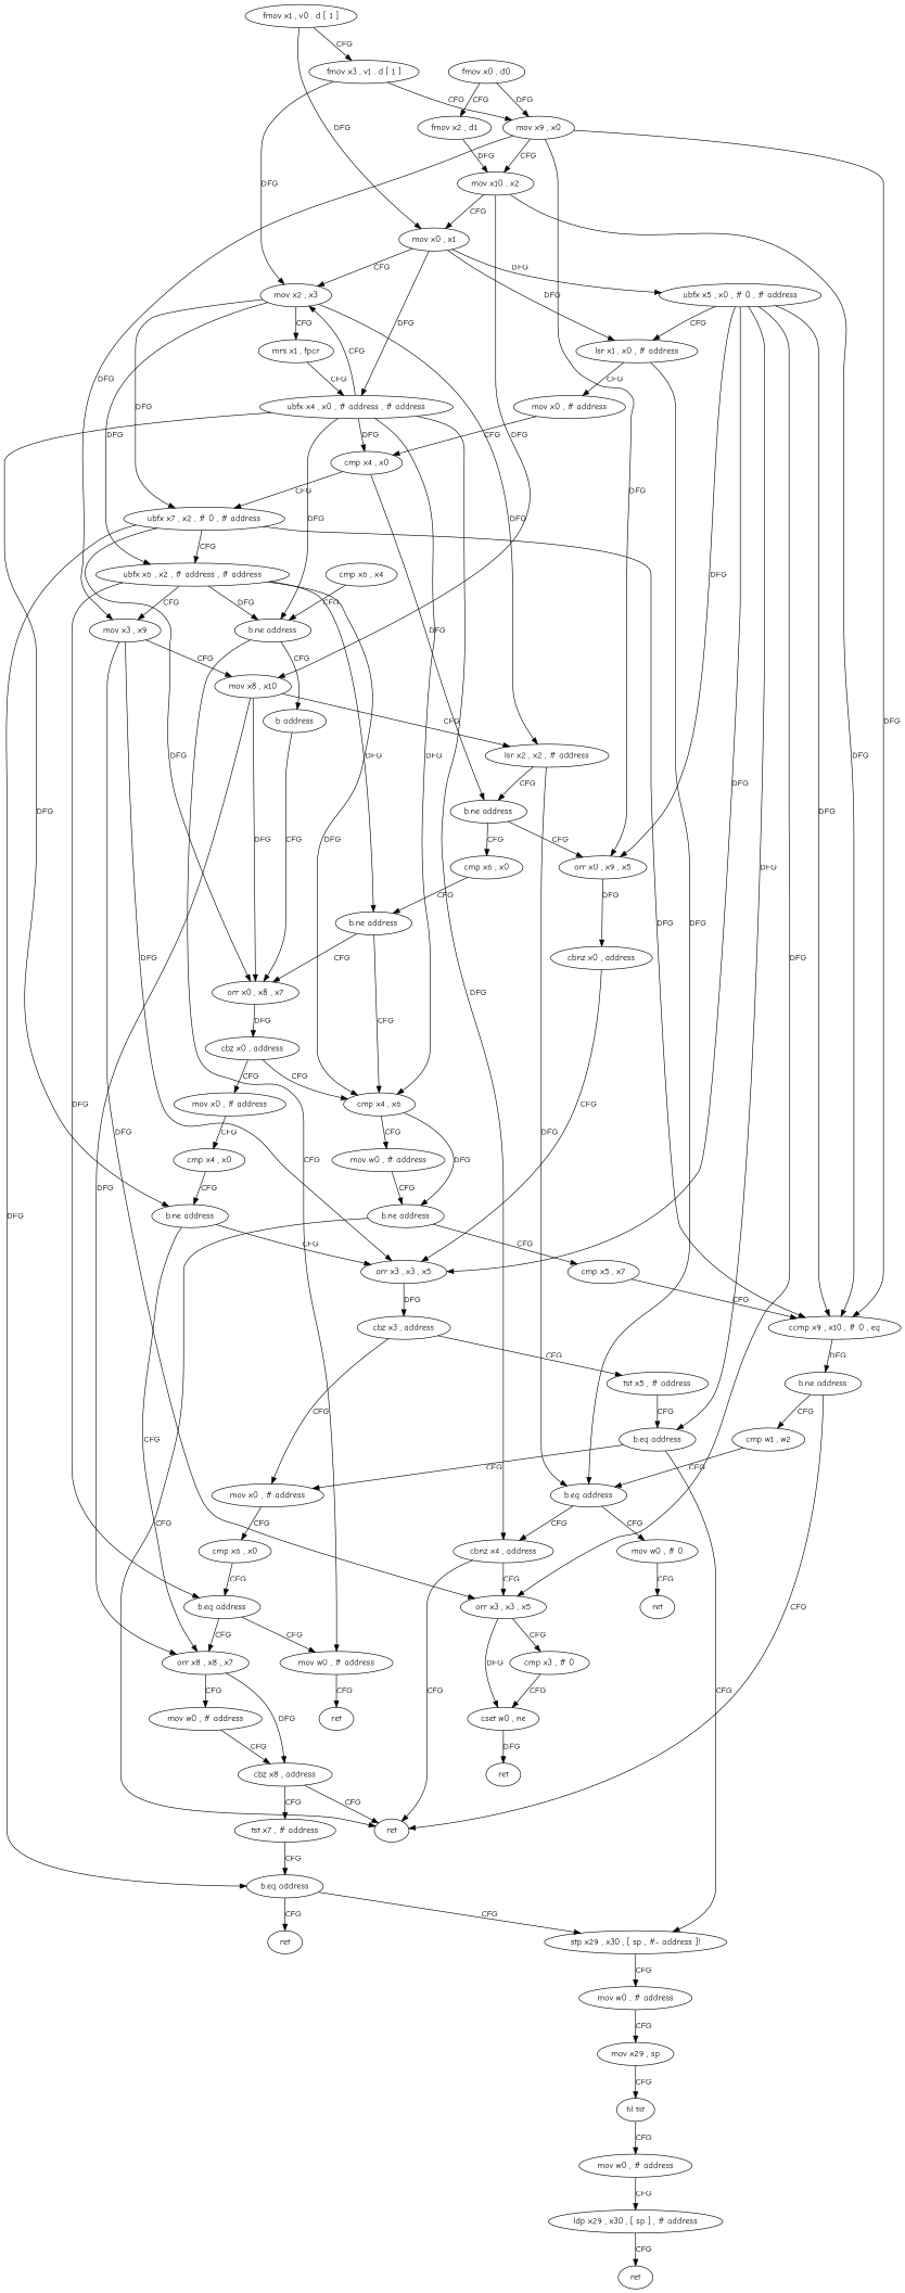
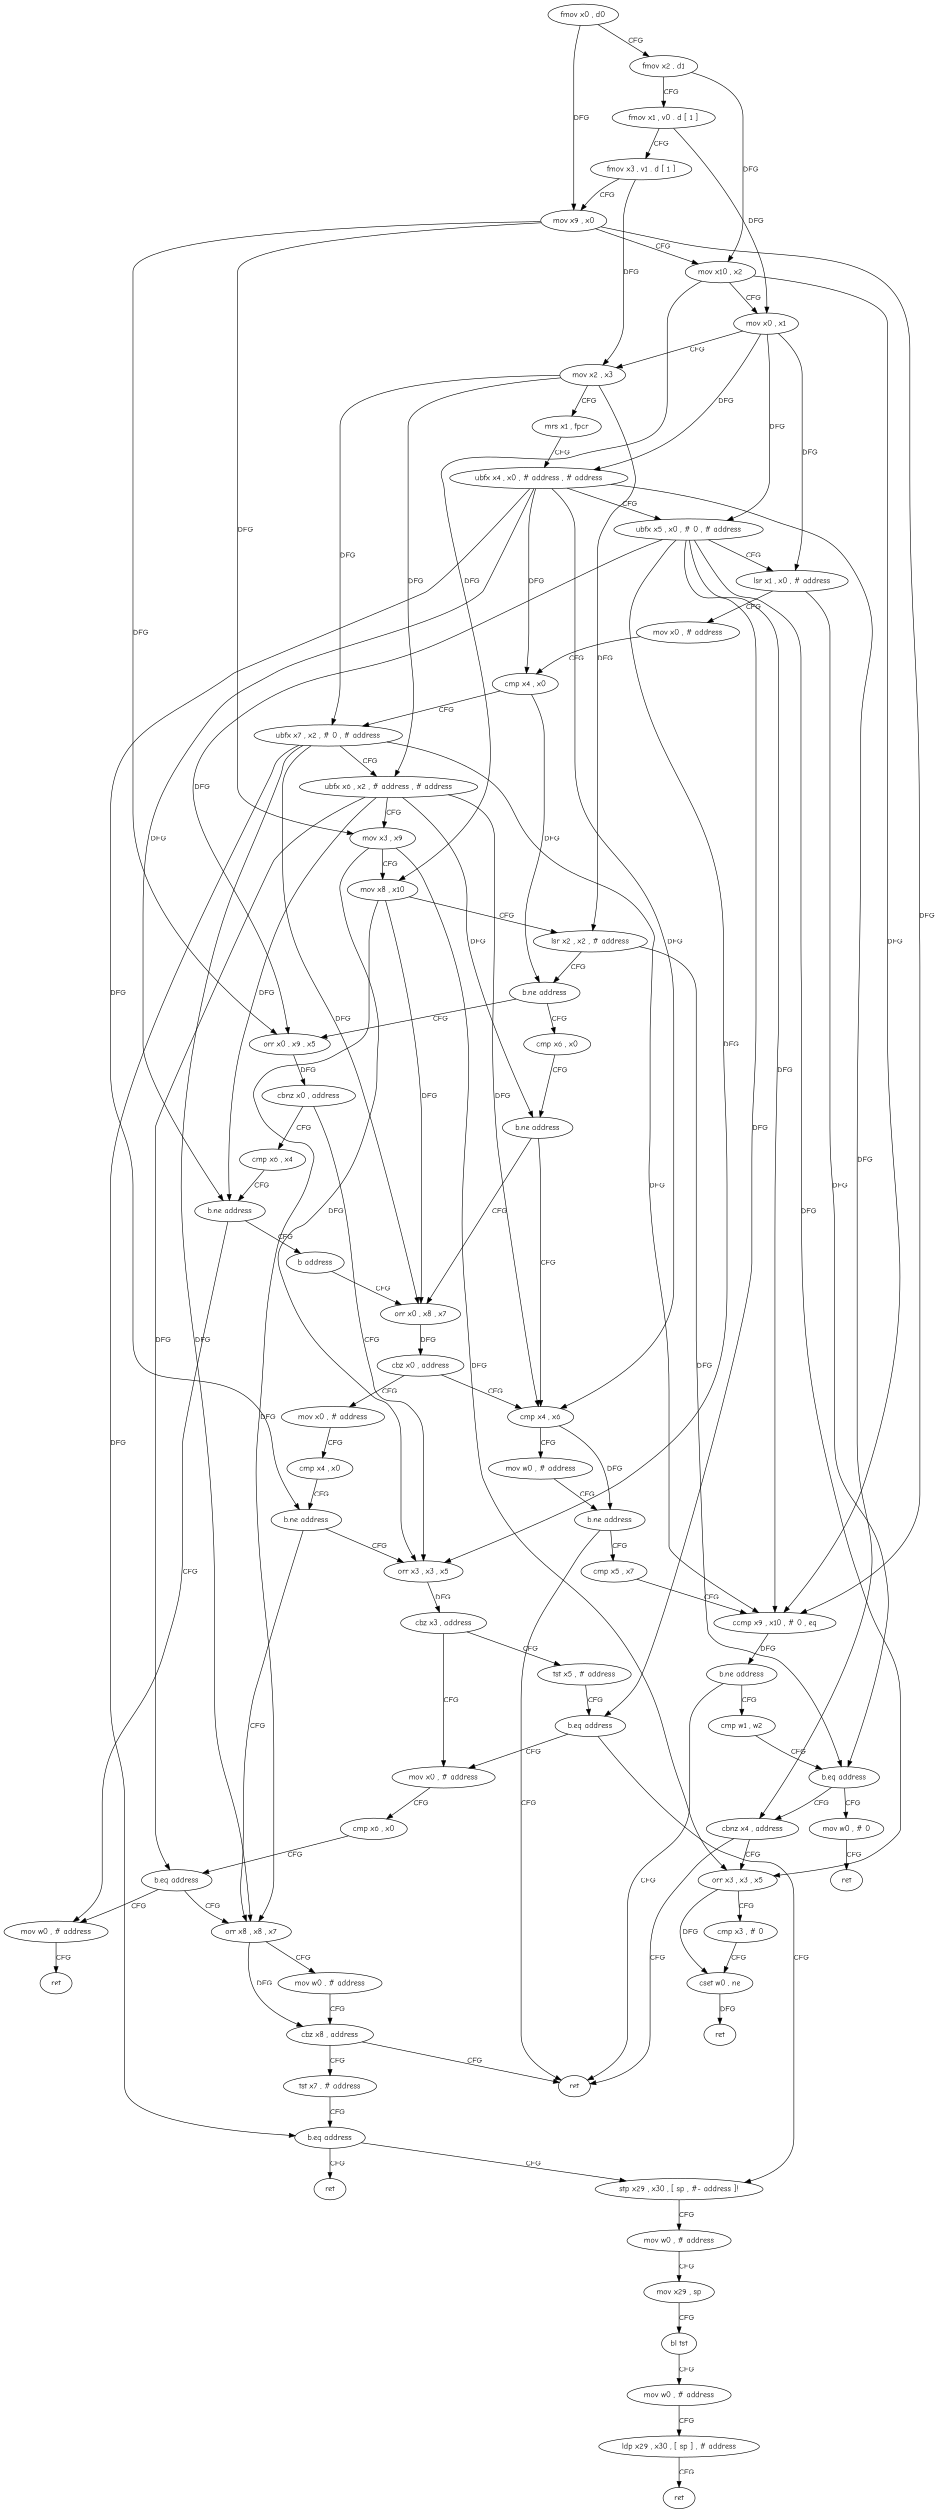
  digraph {
    fontname="Comic Neue"
    node [fontname="Comic Neue"]
    edge [fontname="Comic Neue"]
    n1 [label="fmov x0 , d0"]
    n2 [label="fmov x2 , d1"]
    n3 [label="mov x9 , x0"]
    n4 [label="fmov x1 , v0 . d [ 1 ]"]
    n5 [label="mov x10 , x2"]
    n6 [label="mov x3 , x9"]
    n7 [label="orr x0 , x9 , x5"]
    n8 [label="ccmp x9 , x10 , # 0 , eq"]
    n9 [label="fmov x3 , v1 . d [ 1 ]"]
    n10 [label="mov x0 , x1"]
    n11 [label="mov x8 , x10"]
    n12 [label="mov x2 , x3"]
    n13 [label="ubfx x4 , x0 , # address , # address"]
    n14 [label="ubfx x5 , x0 , # 0 , # address"]
    n15 [label="lsr x1 , x0 , # address"]
    n16 [label="mrs x1 , fpcr"]
    n17 [label="ubfx x7 , x2 , # 0 , # address"]
    n18 [label="ubfx x6 , x2 , # address , # address"]
    n19 [label="lsr x2 , x2 , # address"]
    n20 [label="orr x3 , x3 , x5"]
    n21 [label="orr x3 , x3 , x5"]
    n22 [label="cbnz x0 , address"]
    n23 [label="b.ne address"]
    n24 [label="orr x0 , x8 , x7"]
    n25 [label="orr x8 , x8 , x7"]
    n26 [label="cmp x4 , x0"]
    n27 [label="cmp x4 , x6"]
    n28 [label="b.ne address"]
    n29 [label="b.ne address"]
    n30 [label="cbnz x4 , address"]
    n31 [label="b.eq address"]
    n32 [label="mov x0 , # address"]
    n33 [label="b.eq address"]
    n34 [label="b.eq address"]
    n35 [label="b.ne address"]
    n36 [label="b.eq address"]
    n37 [label="b.ne address"]
    n38 [label="mov w0 , # address"]
    n39 [label="b.ne address"]
    n40 [label="mov w0 , # address"]
    n41 [label="b address"]
    n42 [label=ret]
    n43 [label="cbz x3 , address"]
    n44 [label="mov x0 , # address"]
    n45 [label="stp x29 , x30 , [ sp , #- address ]!"]
    n46 [label="cmp x3 , # 0"]
    n47 [label="cset w0 , ne"]
    n48 [label="mov w0 , # 0"]
    n49 [label="cmp x6 , x0"]
    n50 [label="cbz x0 , address"]
    n51 [label="mov w0 , # address"]
    n52 [label="cbz x8 , address"]
    n53 [label=ret]
    n54 [label="cmp x6 , x4"]
    n55 [label="cmp x5 , x7"]
    n56 [label="mov x0 , # address"]
    n57 [label="tst x5 , # address"]
    n58 [label="cmp x4 , x0"]
    n59 [label="cmp x6 , x0"]
    n60 [label=ret]
    n61 [label="cmp w1 , w2"]
    n62 [label="tst x7 , # address"]
    n63 [label="mov w0 , # address"]
    n64 [label="mov x29 , sp"]
    n65 [label=ret]
    n66 [label="bl tst"]
    n67 [label="mov w0 , # address"]
    n68 [label="ldp x29 , x30 , [ sp ] , # address"]
    n69 [label=ret]
    n70 [label=ret]
    n1 -> n2 [label=CFG]
    n1 -> n3 [label=DFG]
+   n2 -> n4 [label=CFG]
    n2 -> n5 [label=DFG]
    n3 -> n5 [label=CFG]
    n3 -> n6 [label=DFG]
    n3 -> n7 [label=DFG]
    n3 -> n8 [label=DFG]
    n4 -> n9 [label=CFG]
    n4 -> n10 [label=DFG]
    n5 -> n8 [label=DFG]
    n5 -> n10 [label=CFG]
    n5 -> n11 [label=DFG]
    n6 -> n11 [label=CFG]
    n6 -> n20 [label=DFG]
    n6 -> n21 [label=DFG]
    n7 -> n22 [label=DFG]
    n8 -> n23 [label=DFG]
    n9 -> n3 [label=CFG]
    n9 -> n12 [label=DFG]
    n10 -> n12 [label=CFG]
    n10 -> n13 [label=DFG]
    n10 -> n14 [label=DFG]
    n10 -> n15 [label=DFG]
    n11 -> n19 [label=CFG]
    n11 -> n24 [label=DFG]
    n11 -> n25 [label=DFG]
    n12 -> n16 [label=CFG]
    n12 -> n17 [label=DFG]
    n12 -> n18 [label=DFG]
    n12 -> n19 [label=DFG]
-   n13 -> n12 [label=CFG]
+   n13 -> n14 [label=CFG]
    n13 -> n26 [label=DFG]
    n13 -> n27 [label=DFG]
    n13 -> n28 [label=DFG]
    n13 -> n29 [label=DFG]
    n13 -> n30 [label=DFG]
    n14 -> n7 [label=DFG]
    n14 -> n8 [label=DFG]
    n14 -> n15 [label=CFG]
    n14 -> n20 [label=DFG]
    n14 -> n21 [label=DFG]
    n14 -> n31 [label=DFG]
    n15 -> n32 [label=CFG]
    n15 -> n33 [label=DFG]
    n16 -> n13 [label=CFG]
    n17 -> n8 [label=DFG]
    n17 -> n18 [label=CFG]
    n17 -> n24 [label=DFG]
+   n17 -> n25 [label=DFG]
    n17 -> n34 [label=DFG]
    n18 -> n6 [label=CFG]
    n18 -> n27 [label=DFG]
    n18 -> n28 [label=DFG]
    n18 -> n35 [label=DFG]
    n18 -> n36 [label=DFG]
    n19 -> n33 [label=DFG]
    n19 -> n37 [label=CFG]
    n20 -> n43 [label=DFG]
    n21 -> n46 [label=CFG]
    n21 -> n47 [label=DFG]
    n22 -> n20 [label=CFG]
+   n22 -> n54 [label=CFG]
    n23 -> n42 [label=CFG]
    n23 -> n61 [label=CFG]
    n24 -> n50 [label=DFG]
    n25 -> n51 [label=CFG]
    n25 -> n52 [label=DFG]
    n26 -> n17 [label=CFG]
    n26 -> n37 [label=DFG]
    n27 -> n38 [label=CFG]
    n27 -> n39 [label=DFG]
    n28 -> n40 [label=CFG]
    n28 -> n41 [label=CFG]
    n29 -> n20 [label=CFG]
    n29 -> n25 [label=CFG]
    n30 -> n21 [label=CFG]
    n30 -> n42 [label=CFG]
    n31 -> n44 [label=CFG]
    n31 -> n45 [label=CFG]
    n32 -> n26 [label=CFG]
    n33 -> n30 [label=CFG]
    n33 -> n48 [label=CFG]
    n34 -> n45 [label=CFG]
    n34 -> n53 [label=CFG]
    n35 -> n24 [label=CFG]
    n35 -> n27 [label=CFG]
    n36 -> n25 [label=CFG]
    n36 -> n40 [label=CFG]
    n37 -> n7 [label=CFG]
    n37 -> n49 [label=CFG]
    n38 -> n39 [label=CFG]
    n39 -> n42 [label=CFG]
    n39 -> n55 [label=CFG]
    n40 -> n60 [label=CFG]
    n41 -> n24 [label=CFG]
    n43 -> n44 [label=CFG]
    n43 -> n57 [label=CFG]
    n44 -> n59 [label=CFG]
    n45 -> n63 [label=CFG]
    n46 -> n47 [label=CFG]
    n47 -> n70 [label=DFG]
    n48 -> n65 [label=CFG]
    n49 -> n35 [label=CFG]
    n50 -> n27 [label=CFG]
    n50 -> n56 [label=CFG]
    n51 -> n52 [label=CFG]
    n52 -> n42 [label=CFG]
    n52 -> n62 [label=CFG]
    n54 -> n28 [label=CFG]
    n55 -> n8 [label=CFG]
    n56 -> n58 [label=CFG]
    n57 -> n31 [label=CFG]
    n58 -> n29 [label=CFG]
    n59 -> n36 [label=CFG]
    n61 -> n33 [label=CFG]
    n62 -> n34 [label=CFG]
    n63 -> n64 [label=CFG]
    n64 -> n66 [label=CFG]
    n66 -> n67 [label=CFG]
    n67 -> n68 [label=CFG]
    n68 -> n69 [label=CFG]
  }
